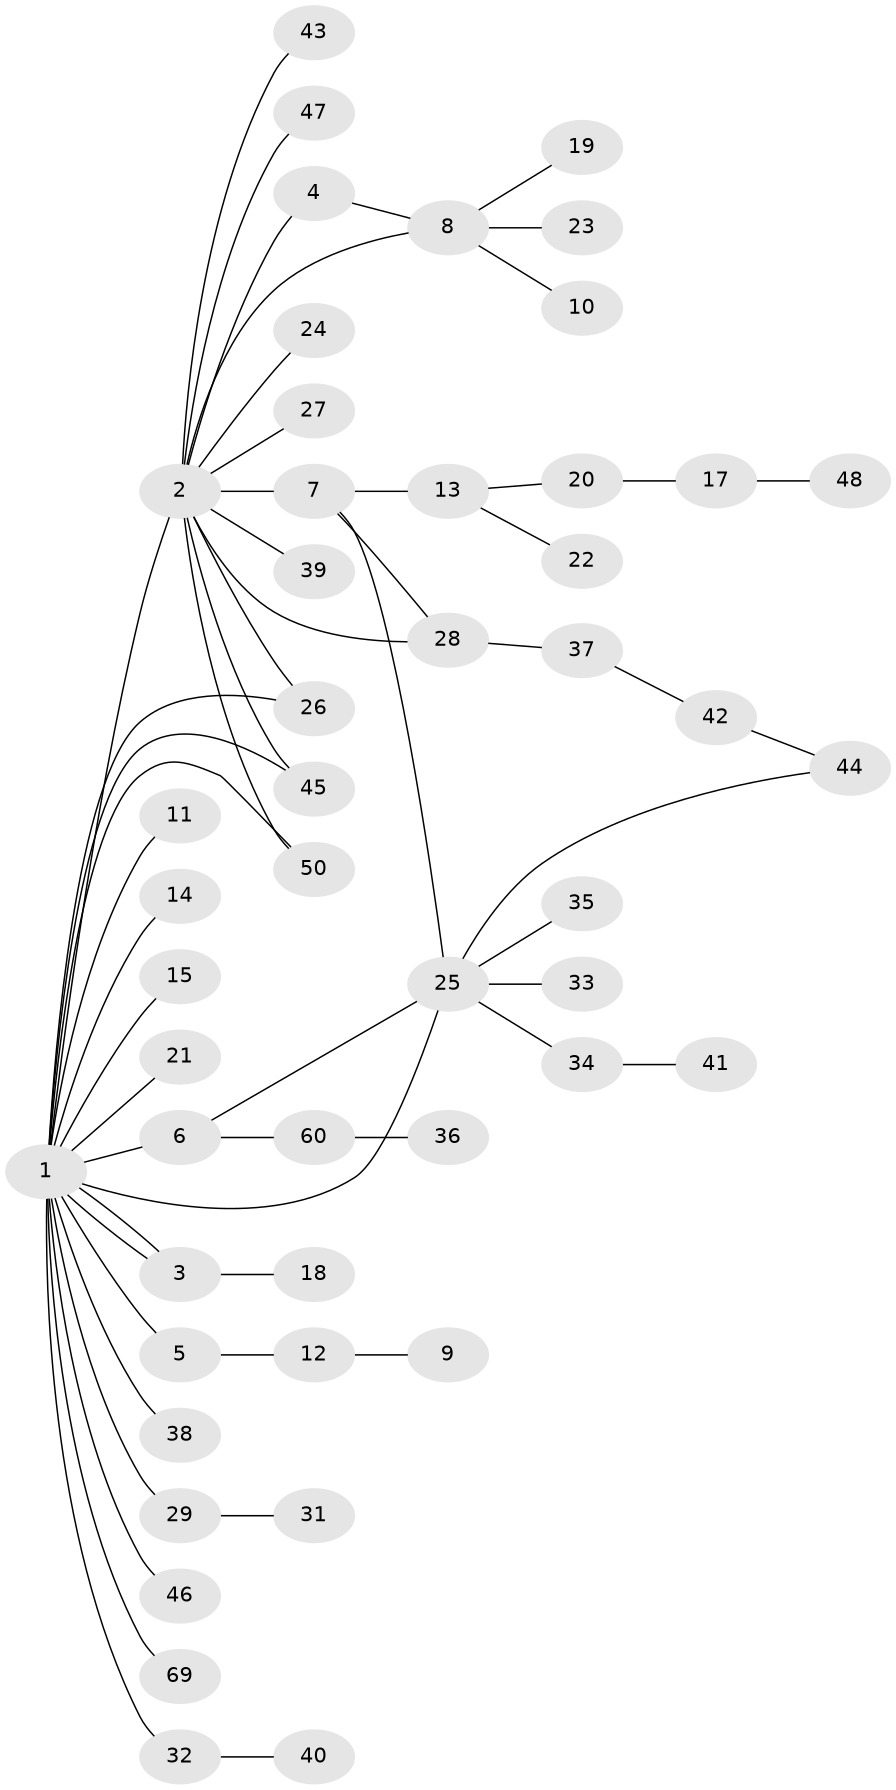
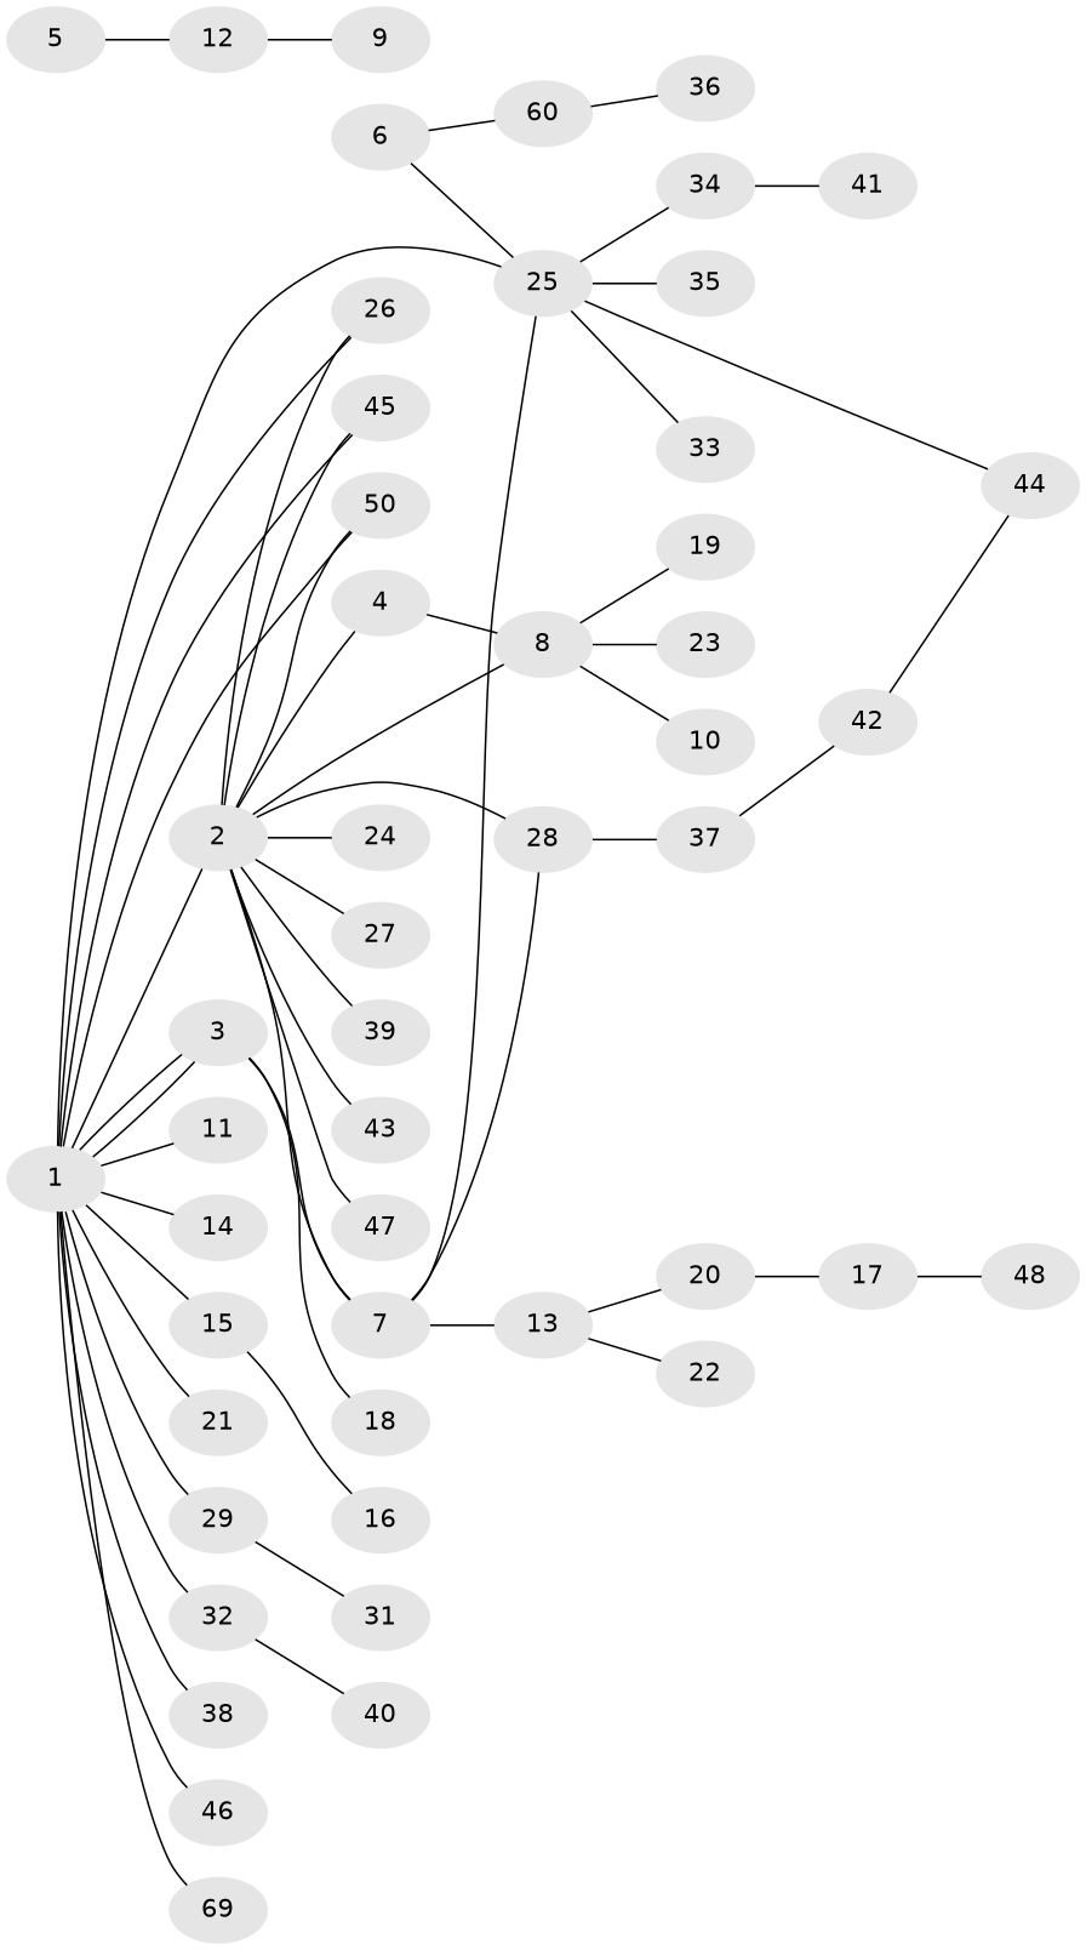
  graph {
    fontname="DejaVu Sans"
    rankdir=LR
    node [color=gray90 fontname="DejaVu Sans" style=filled]
    edge [fontname="DejaVu Sans"]
    1
    2
    3
    5
    6
    11
    14
    15
    21
    25
    26
    29
    32
    38
    45
    46
    n17 [label=69]
    50
    4
    7
    8
    24
    27
    28
    39
    43
    47
    18
    12
    n30 [label=60]
+   16
    33
    34
    35
    44
    31
    40
    13
    10
    19
    23
    37
    9
    36
    20
    22
    17
    48
    41
    42
    1 -- 2
    1 -- 3
    1 -- 3
-   1 -- 5
-   1 -- 6
    1 -- 11
    1 -- 14
    1 -- 15
    1 -- 21
    1 -- 25
    1 -- 26
    1 -- 29
    1 -- 32
    1 -- 38
    1 -- 45
    1 -- 46
    1 -- n17
    1 -- 50
    2 -- 26
    2 -- 45
    2 -- 50
    2 -- 4
    2 -- 7
    2 -- 8
    2 -- 24
    2 -- 27
    2 -- 28
    2 -- 39
    2 -- 43
    2 -- 47
+   3 -- 7
    3 -- 18
    5 -- 12
    6 -- 25
    6 -- n30
+   15 -- 16
    25 -- 33
    25 -- 34
    25 -- 35
    25 -- 44
    29 -- 31
    32 -- 40
    4 -- 8
    7 -- 25
    7 -- 28
    7 -- 13
    8 -- 10
    8 -- 19
    8 -- 23
    28 -- 37
    12 -- 9
    n30 -- 36
    34 -- 41
    13 -- 20
    13 -- 22
    37 -- 42
    20 -- 17
    17 -- 48
    42 -- 44
  }
